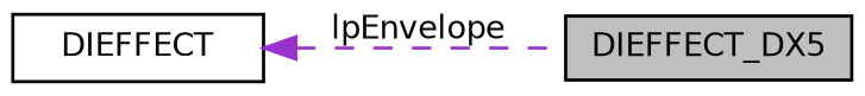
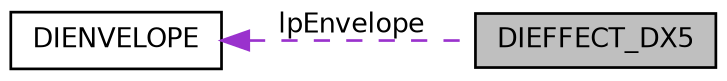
  digraph {
    rankdir=LR
    node [color=black fontname=Helvetica fontsize=10 shape=record style=filled]
    n1 [fillcolor=grey75 fontcolor=black height=0.2 label=DIEFFECT_DX5 width=0.4]
-   n2 [fillcolor=white height=0.2 label=DIEFFECT width=0.4]
+   n2 [fillcolor=white height=0.2 label=DIENVELOPE width=0.4]
    n2 -> n1 [color=darkorchid3 dir=back fontname=Helvetica fontsize=10 label=" lpEnvelope" labelfontname=Helvetica labelfontsize=10 style=dashed]
  }
